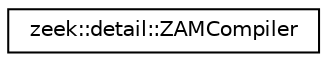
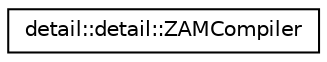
  digraph {
    rankdir=LR
-   n1 [color=black fillcolor=white fontname=Helvetica fontsize=10 height=0.2 label="zeek::detail::ZAMCompiler" shape=record style=filled width=0.4]
+   n1 [color=black fillcolor=white fontname=Helvetica fontsize=10 height=0.2 label="detail::detail::ZAMCompiler" shape=record style=filled width=0.4]
  }
